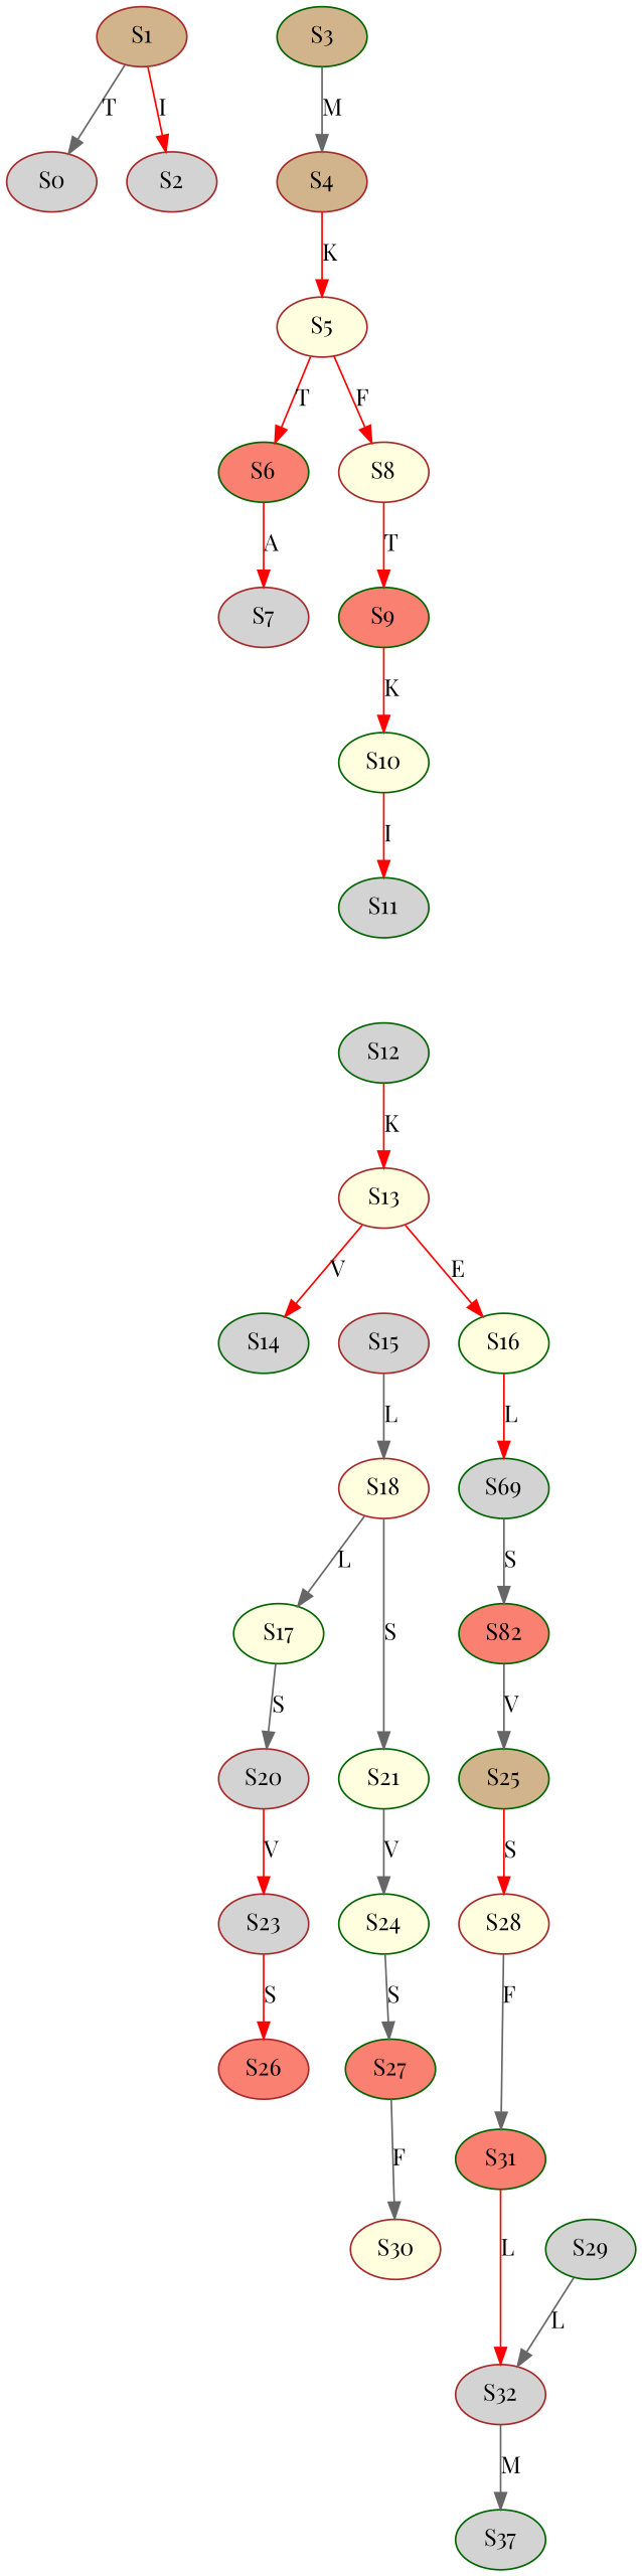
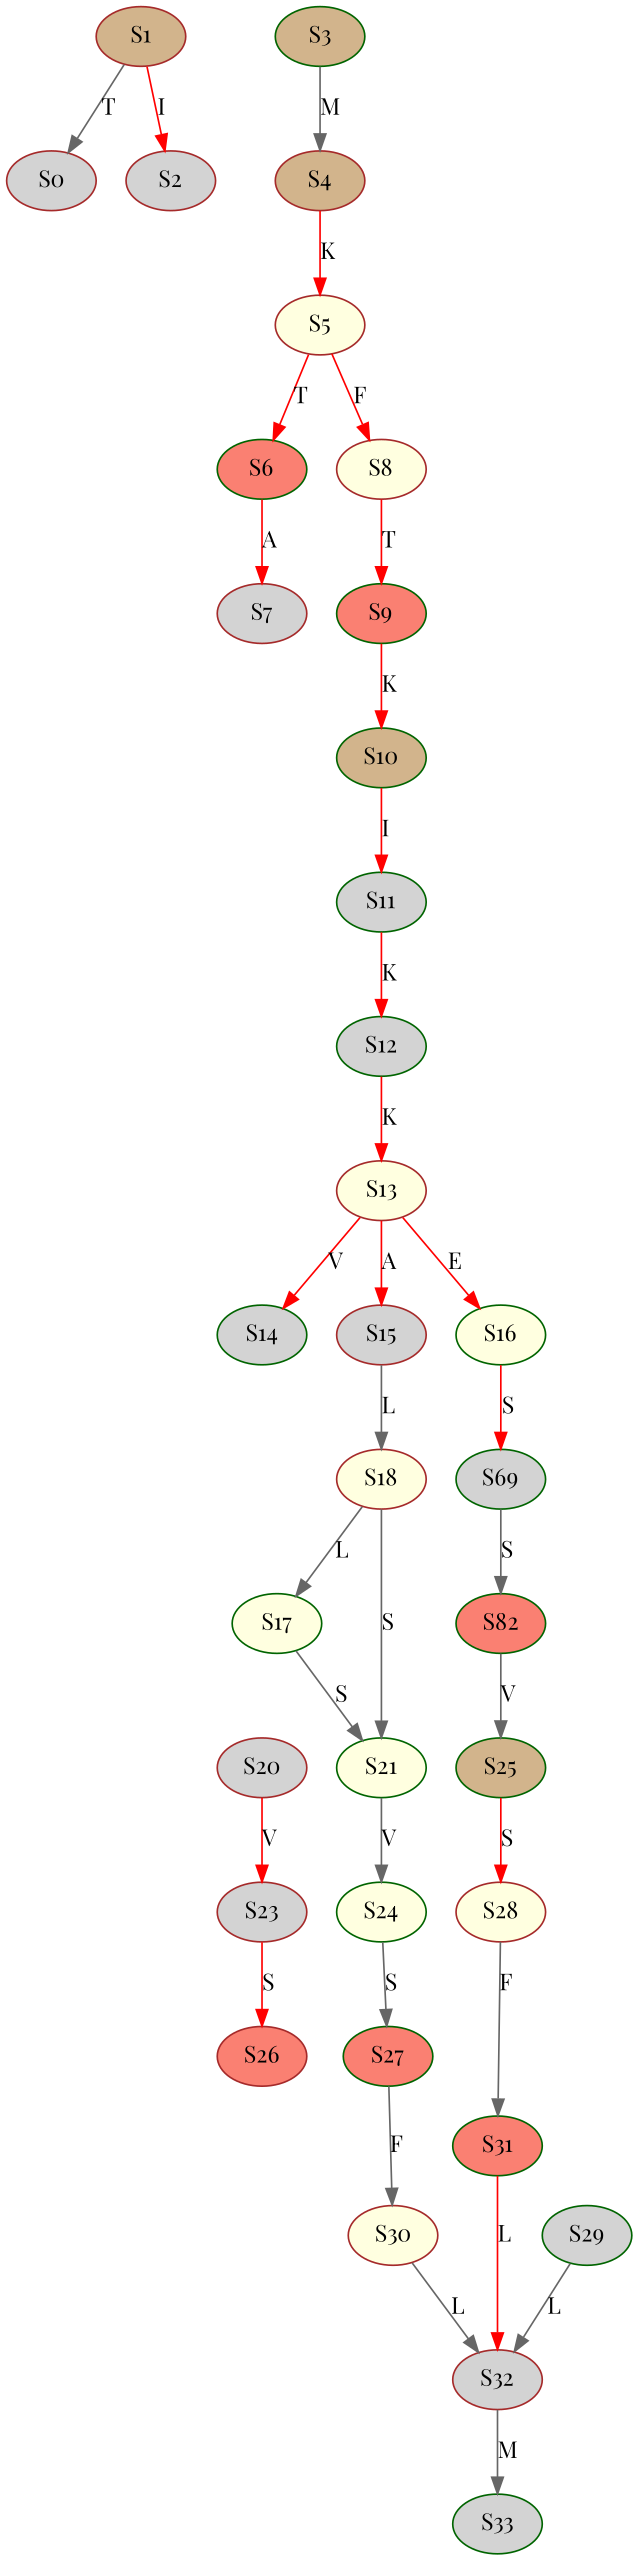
  strict digraph {
    fontname="Playfair Display"
    node [color=darkgreen fillcolor=lightgrey fontname="Playfair Display" style=filled]
    edge [color=red fontname="Playfair Display"]
    S1 [color=brown fillcolor=tan]
    S0 [color=brown]
    S2 [color=brown]
    S3 [fillcolor=tan]
    S4 [color=brown fillcolor=tan]
    S5 [color=brown fillcolor=lightyellow]
    S6 [fillcolor=salmon]
    S8 [color=brown fillcolor=lightyellow]
    S7 [color=brown]
    S9 [fillcolor=salmon]
-   S10 [fillcolor=lightyellow]
+   S10 [fillcolor=tan]
    S11
    S12
    S13 [color=brown fillcolor=lightyellow]
    S14
    S15 [color=brown]
    S16 [fillcolor=lightyellow]
    S18 [color=brown fillcolor=lightyellow]
    n19 [label=S69]
    S17 [fillcolor=lightyellow]
    S20 [color=brown]
    S21 [fillcolor=lightyellow]
    n23 [fillcolor=salmon label=S82]
    S23 [color=brown]
    S24 [fillcolor=lightyellow]
    S25 [fillcolor=tan]
    S26 [color=brown fillcolor=salmon]
    S27 [fillcolor=salmon]
    S28 [color=brown fillcolor=lightyellow]
    S30 [color=brown fillcolor=lightyellow]
    S31 [fillcolor=salmon]
    S29
    S32 [color=brown]
-   S33 [label=S37]
+   S33
    S1 -> S0 [color=gray40 label=T]
    S1 -> S2 [label=I]
    S3 -> S4 [color=gray40 label=M]
    S4 -> S5 [label=K]
    S5 -> S6 [label=T]
    S5 -> S8 [label=F]
    S6 -> S7 [label=A]
    S8 -> S9 [label=T]
    S9 -> S10 [label=K]
    S10 -> S11 [label=I]
+   S11 -> S12 [label=K]
    S12 -> S13 [label=K]
    S13 -> S14 [label=V]
+   S13 -> S15 [label=A]
    S13 -> S16 [label=E]
    S15 -> S18 [color=gray40 label=L]
-   S16 -> n19 [label=L]
+   S16 -> n19 [label=S]
    S18 -> S17 [color=gray40 label=L]
    S18 -> S21 [color=gray40 label=S]
    n19 -> n23 [color=gray40 label=S]
-   S17 -> S20 [color=gray40 label=S]
+   S17 -> S21 [color=gray40 label=S]
    S20 -> S23 [label=V]
    S21 -> S24 [color=gray40 label=V]
    n23 -> S25 [color=gray40 label=V]
    S23 -> S26 [label=S]
    S24 -> S27 [color=gray40 label=S]
    S25 -> S28 [label=S]
    S27 -> S30 [color=gray40 label=F]
    S28 -> S31 [color=gray40 label=F]
+   S30 -> S32 [color=gray40 label=L]
    S31 -> S32 [label=L]
    S29 -> S32 [color=gray40 label=L]
    S32 -> S33 [color=gray40 label=M]
  }
